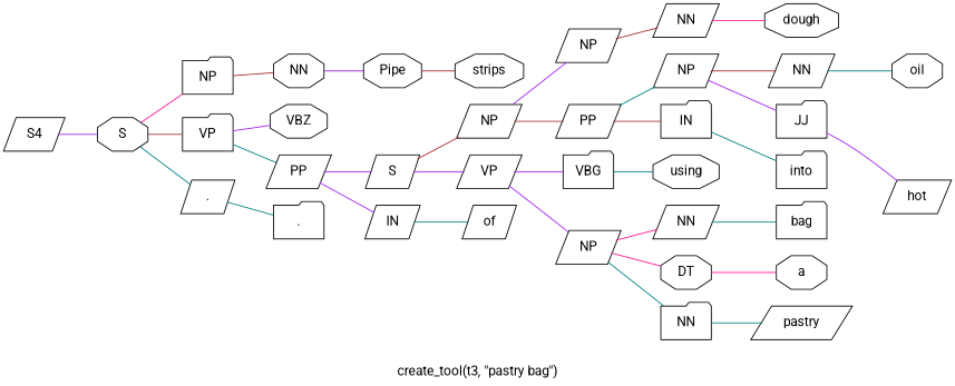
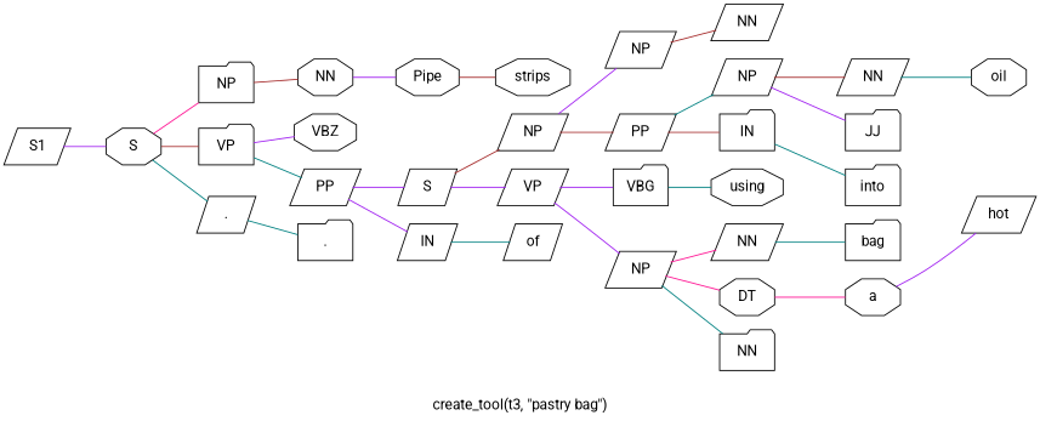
  graph {
    fontname=Roboto
    label="create_tool(t3, \"pastry bag\")"
    rankdir=LR
    node [fontname=Roboto shape=parallelogram]
    edge [color=purple fontname=Roboto]
-   n1 [label=S4]
+   n1 [label=S1]
    n2 [label=S shape=octagon]
    n3 [label=NP shape=folder]
    n4 [label=VP shape=folder]
    n5 [label="."]
    n6 [label=NN shape=octagon]
    n7 [label=VBZ shape=octagon]
    n8 [label=PP]
    n9 [label="." shape=folder]
    n10 [label=Pipe shape=octagon]
    n11 [label=strips shape=octagon]
    n12 [label=IN]
    n13 [label=S]
    n14 [label=of]
    n15 [label=NP]
    n16 [label=VP]
    n17 [label=NP]
    n18 [label=PP]
    n19 [label=VBG shape=folder]
    n20 [label=NP]
    n21 [label=NN]
    n22 [label=IN shape=folder]
    n23 [label=NP]
-   n24 [label=dough shape=octagon]
    n25 [label=into shape=folder]
    n26 [label=JJ shape=folder]
    n27 [label=NN]
    n28 [label=hot]
    n29 [label=oil shape=octagon]
    n30 [label=using shape=octagon]
    n31 [label=DT shape=octagon]
    n32 [label=NN shape=folder]
    n33 [label=NN]
    n34 [label=a shape=octagon]
-   n35 [label=pastry]
    n36 [label=bag shape=folder]
    n1 -- n2
    n2 -- n3 [color=deeppink]
    n2 -- n4 [color=brown]
    n2 -- n5 [color=teal]
    n3 -- n6 [color=brown]
    n4 -- n7
    n4 -- n8 [color=teal]
    n5 -- n9 [color=teal]
    n6 -- n10
    n8 -- n12
    n8 -- n13
    n10 -- n11 [color=brown]
    n12 -- n14 [color=teal]
    n13 -- n15 [color=brown]
    n13 -- n16
    n15 -- n17
    n15 -- n18 [color=brown]
    n16 -- n19
    n16 -- n20
    n17 -- n21 [color=brown]
    n18 -- n22 [color=brown]
    n18 -- n23 [color=teal]
    n19 -- n30 [color=teal]
    n20 -- n31 [color=deeppink]
    n20 -- n32 [color=teal]
    n20 -- n33 [color=deeppink]
-   n21 -- n24 [color=deeppink]
    n22 -- n25 [color=teal]
    n23 -- n26
    n23 -- n27 [color=brown]
-   n26 -- n28
+   n34 -- n28
    n27 -- n29 [color=teal]
    n31 -- n34 [color=deeppink]
-   n32 -- n35 [color=teal]
    n33 -- n36 [color=teal]
  }
